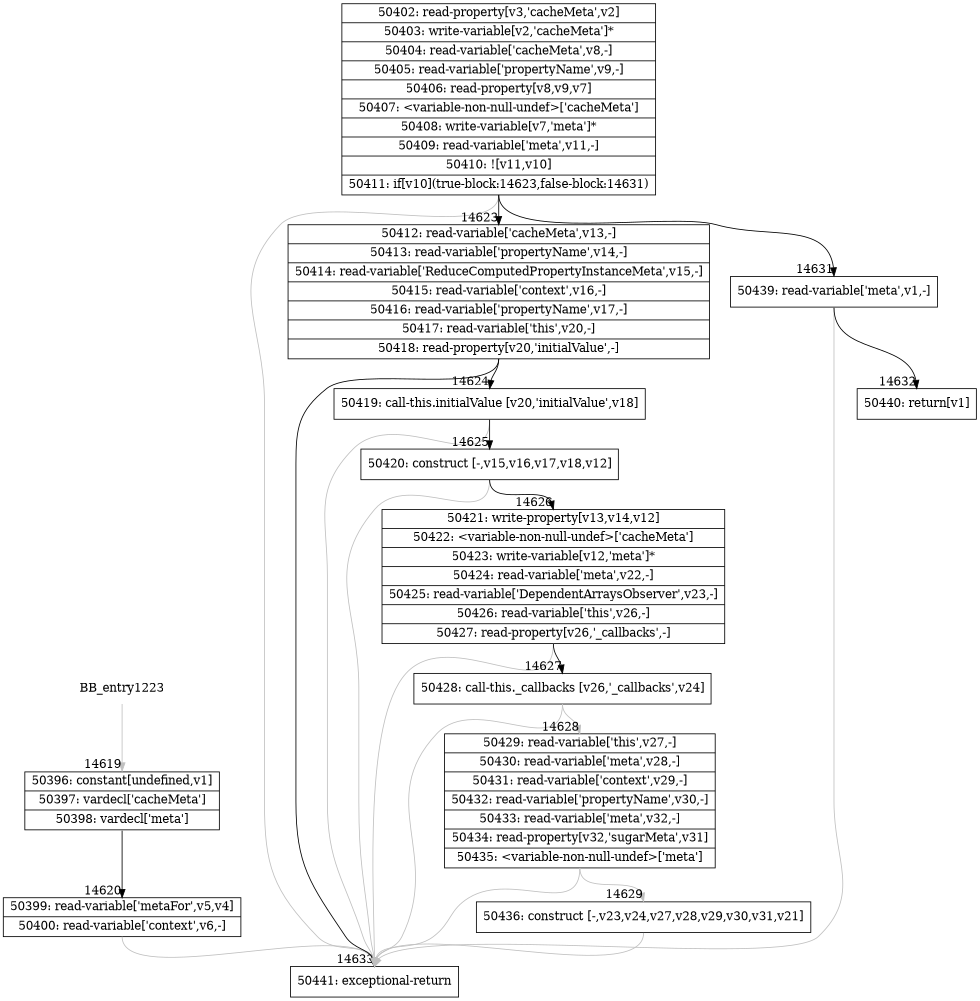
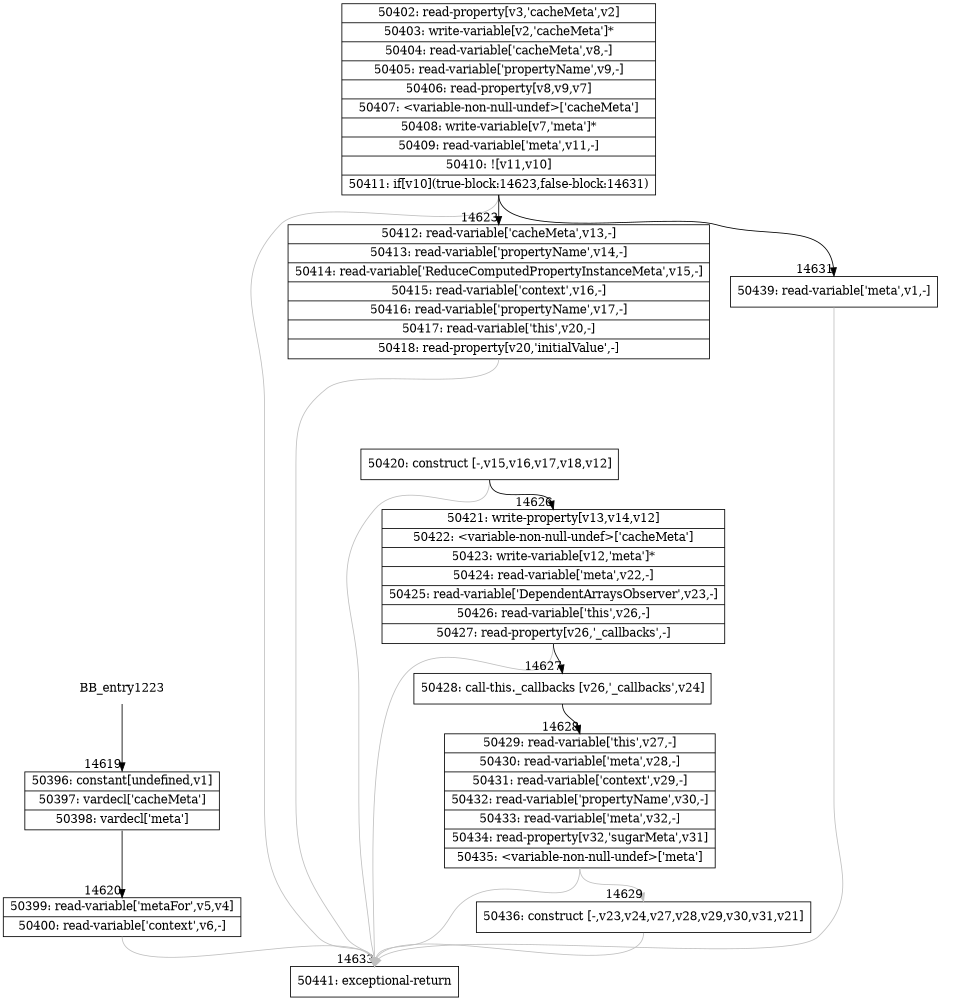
  digraph {
    rankdir=TD
    node [shape=record]
    edge [headport=n tailport=s color=gray]
    n1 [label=BB_entry1223 shape=none]
    n2 [label="{50396: constant[undefined,v1]|50397: vardecl['cacheMeta']|50398: vardecl['meta']}"]
    n3 [label="{50399: read-variable['metaFor',v5,v4]|50400: read-variable['context',v6,-]}"]
    n4 [label="{50441: exceptional-return}"]
    n5 [label="{50402: read-property[v3,'cacheMeta',v2]|50403: write-variable[v2,'cacheMeta']*|50404: read-variable['cacheMeta',v8,-]|50405: read-variable['propertyName',v9,-]|50406: read-property[v8,v9,v7]|50407: \<variable-non-null-undef\>['cacheMeta']|50408: write-variable[v7,'meta']*|50409: read-variable['meta',v11,-]|50410: ![v11,v10]|50411: if[v10](true-block:14623,false-block:14631)}"]
    n6 [label="{50412: read-variable['cacheMeta',v13,-]|50413: read-variable['propertyName',v14,-]|50414: read-variable['ReduceComputedPropertyInstanceMeta',v15,-]|50415: read-variable['context',v16,-]|50416: read-variable['propertyName',v17,-]|50417: read-variable['this',v20,-]|50418: read-property[v20,'initialValue',-]}"]
    n7 [label="{50439: read-variable['meta',v1,-]}"]
-   n8 [label="{50419: call-this.initialValue [v20,'initialValue',v18]}"]
-   n9 [label="{50440: return[v1]}"]
    n10 [label="{50420: construct [-,v15,v16,v17,v18,v12]}"]
    n11 [label="{50421: write-property[v13,v14,v12]|50422: \<variable-non-null-undef\>['cacheMeta']|50423: write-variable[v12,'meta']*|50424: read-variable['meta',v22,-]|50425: read-variable['DependentArraysObserver',v23,-]|50426: read-variable['this',v26,-]|50427: read-property[v26,'_callbacks',-]}"]
    n12 [label="{50428: call-this._callbacks [v26,'_callbacks',v24]}"]
    n13 [label="{50429: read-variable['this',v27,-]|50430: read-variable['meta',v28,-]|50431: read-variable['context',v29,-]|50432: read-variable['propertyName',v30,-]|50433: read-variable['meta',v32,-]|50434: read-property[v32,'sugarMeta',v31]|50435: \<variable-non-null-undef\>['meta']}"]
    n14 [label="{50436: construct [-,v23,v24,v27,v28,v29,v30,v31,v21]}"]
-   n1 -> n2 [headlabel="    14619"]
+   n1 -> n2 [headlabel="    14619" color=""]
    n2 -> n3 [headlabel="      14620" color=""]
    n3 -> n4 [headlabel="      14633"]
    n5 -> n4
    n5 -> n6 [headlabel="      14623" color=""]
    n5 -> n7 [headlabel="      14631" color=""]
-   n6 -> n4 [color=black]
-   n6 -> n8 [headlabel="      14624" color=""]
+   n6 -> n4
    n7 -> n4
-   n7 -> n9 [headlabel="      14632" color=""]
-   n8 -> n4
-   n8 -> n10 [headlabel="      14625" color=""]
    n10 -> n4
    n10 -> n11 [headlabel="      14626" color=""]
    n11 -> n4
    n11 -> n12 [headlabel="      14627" color=""]
-   n12 -> n4
-   n12 -> n13 [headlabel="      14628"]
+   n12 -> n13 [headlabel="      14628" color=""]
    n13 -> n4
    n13 -> n14 [headlabel="      14629"]
    n14 -> n4
  }
